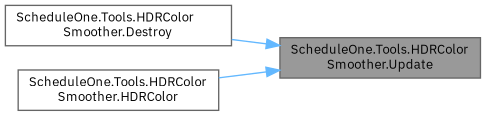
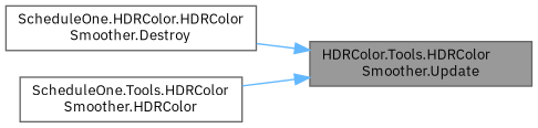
  digraph {
    fontname="IBM Plex Sans"
    rankdir=RL
    node [color=grey40 fillcolor=white fontname="IBM Plex Sans" fontsize=10 shape=box style=filled]
    edge [color=steelblue1 dir=back fontname="IBM Plex Sans" fontsize=10 labelfontname=Helvetica labelfontsize=10 style=solid]
-   n1 [color=gray40 fillcolor=grey60 fontcolor=black height=0.2 label="ScheduleOne.Tools.HDRColor\lSmoother.Update" width=0.4]
-   n2 [height=0.2 label="ScheduleOne.Tools.HDRColor\lSmoother.Destroy" width=0.4]
+   n1 [color=gray40 fillcolor=grey60 fontcolor=black height=0.2 label="HDRColor.Tools.HDRColor\lSmoother.Update" width=0.4]
+   n2 [height=0.2 label="ScheduleOne.HDRColor.HDRColor\lSmoother.Destroy" width=0.4]
    n3 [height=0.2 label="ScheduleOne.Tools.HDRColor\lSmoother.HDRColor" width=0.4]
    n1 -> n2
    n1 -> n3
  }
